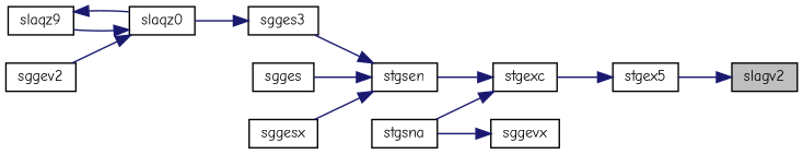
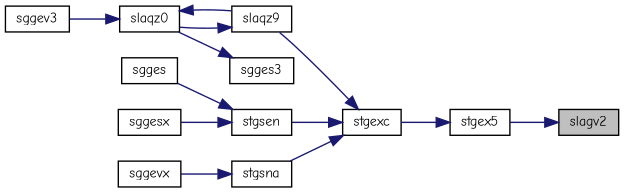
  digraph {
    fontname="Comic Neue"
    rankdir=RL
    node [color=black fillcolor=white fontname="Comic Neue" fontsize=10 shape=record style=filled]
    edge [color=midnightblue dir=back fontname="Comic Neue" fontsize=10 labelfontname=Helvetica labelfontsize=10 style=solid]
    n1 [fillcolor=grey75 fontcolor=black height=0.2 label=slagv2 width=0.4]
    n2 [height=0.2 label=stgex5 width=0.4]
    n3 [height=0.2 label=stgexc width=0.4]
    n4 [height=0.2 label=slaqz9 width=0.4]
    n5 [height=0.2 label=stgsen width=0.4]
    n6 [height=0.2 label=stgsna width=0.4]
    n7 [height=0.2 label=slaqz0 width=0.4]
    n8 [height=0.2 label=sgges3 width=0.4]
    n9 [height=0.2 label=sgges width=0.4]
    n10 [height=0.2 label=sggesx width=0.4]
    n11 [height=0.2 label=sggevx width=0.4]
-   n12 [height=0.2 label=sggev2 width=0.4]
+   n12 [height=0.2 label=sggev3 width=0.4]
    n1 -> n2
    n2 -> n3
+   n3 -> n4
    n3 -> n5
    n3 -> n6
    n4 -> n7
-   n5 -> n8
    n5 -> n9
    n5 -> n10
-   n11 -> n6
+   n6 -> n11
    n7 -> n4
    n7 -> n12
    n8 -> n7
  }
